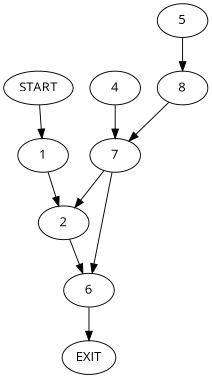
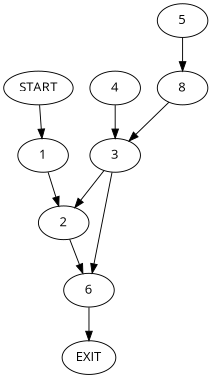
  digraph {
    fontname="Open Sans"
    node [fontname="Open Sans"]
    edge [fontname="Open Sans"]
    n1 [label=START]
    1
    2
    n4 [label=EXIT]
    6
    4
-   7
+   7 [label=3]
    5
    8
    n1 -> 1
    1 -> 2
    2 -> 6
    6 -> n4
    4 -> 7
    7 -> 2
    7 -> 6
    5 -> 8
    8 -> 7
  }
